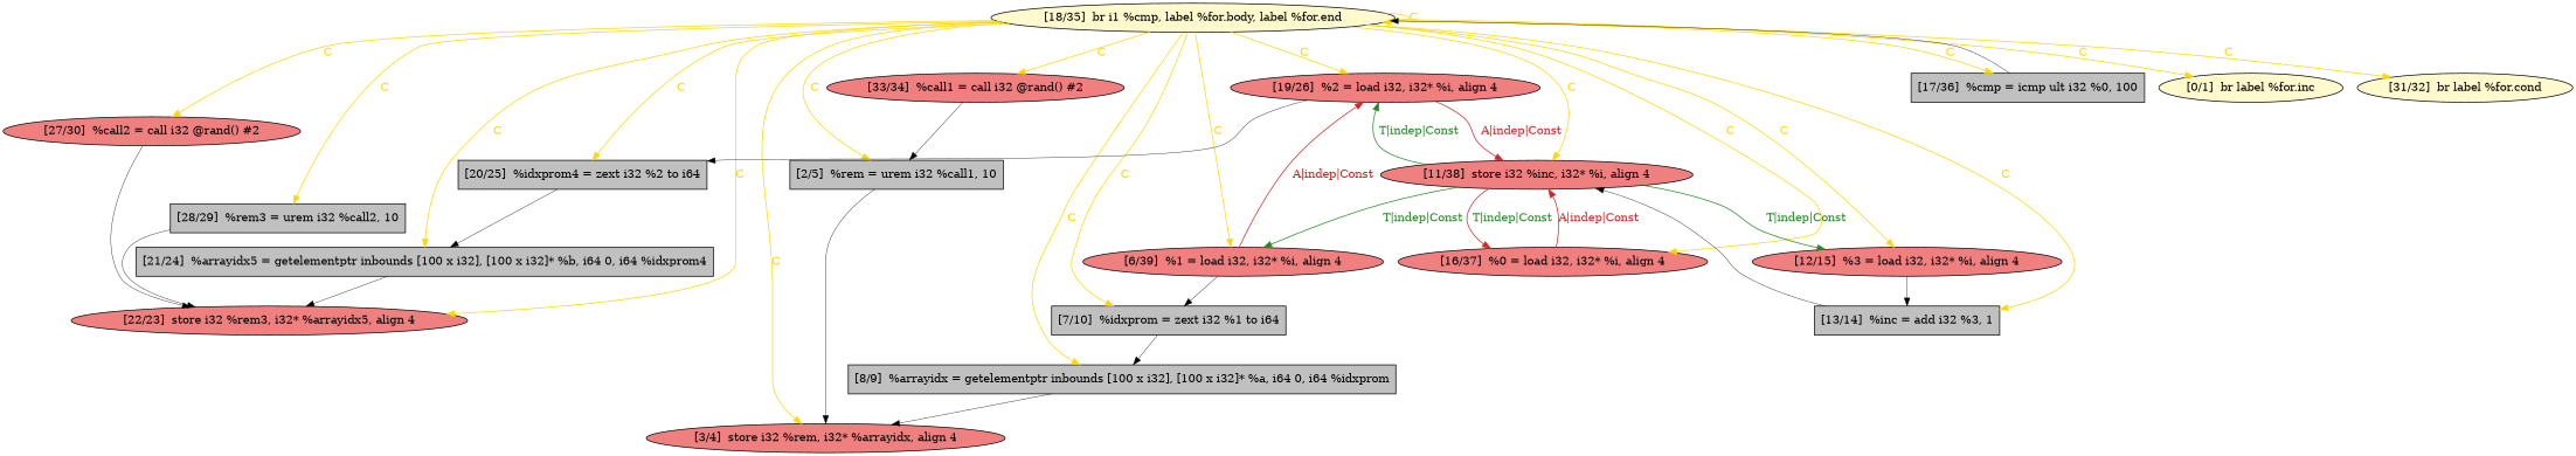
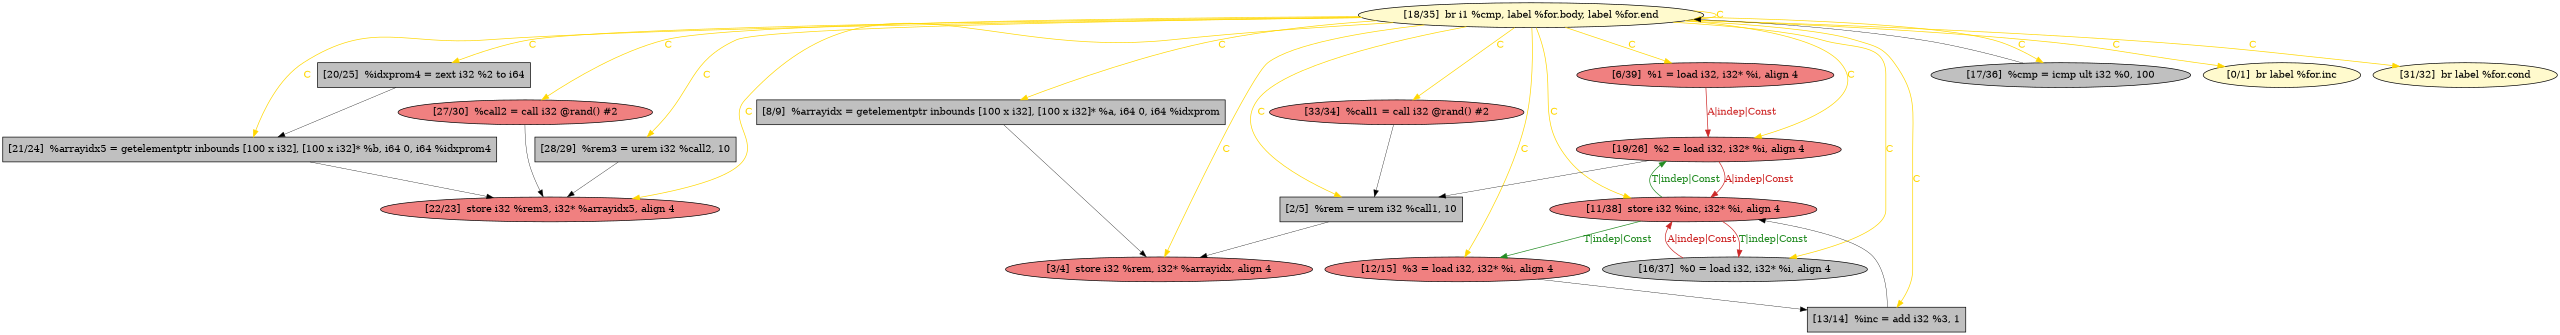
  digraph {
    node [fillcolor=lightcoral shape=ellipse style=filled]
    edge [color=gold fontcolor=gold penwidth=1.0 style=solid]
    n1 [label="[22/23]  store i32 %rem3, i32* %arrayidx5, align 4"]
    n2 [fillcolor=lemonchiffon label="[18/35]  br i1 %cmp, label %for.body, label %for.end"]
    n3 [fillcolor=grey label="[2/5]  %rem = urem i32 %call1, 10" shape=rectangle]
    n4 [label="[19/26]  %2 = load i32, i32* %i, align 4"]
    n5 [label="[33/34]  %call1 = call i32 @rand() #2"]
    n6 [label="[6/39]  %1 = load i32, i32* %i, align 4"]
-   n7 [fillcolor=grey label="[17/36]  %cmp = icmp ult i32 %0, 100" shape=rectangle]
+   n7 [fillcolor=grey label="[17/36]  %cmp = icmp ult i32 %0, 100"]
    n8 [fillcolor=lemonchiffon label="[0/1]  br label %for.inc"]
    n9 [fillcolor=grey label="[21/24]  %arrayidx5 = getelementptr inbounds [100 x i32], [100 x i32]* %b, i64 0, i64 %idxprom4" shape=rectangle]
    n10 [label="[27/30]  %call2 = call i32 @rand() #2"]
    n11 [label="[12/15]  %3 = load i32, i32* %i, align 4"]
-   n12 [label="[16/37]  %0 = load i32, i32* %i, align 4"]
+   n12 [fillcolor=grey label="[16/37]  %0 = load i32, i32* %i, align 4"]
    n13 [label="[3/4]  store i32 %rem, i32* %arrayidx, align 4"]
-   n14 [fillcolor=grey label="[7/10]  %idxprom = zext i32 %1 to i64" shape=rectangle]
    n15 [fillcolor=lemonchiffon label="[31/32]  br label %for.cond"]
    n16 [fillcolor=grey label="[20/25]  %idxprom4 = zext i32 %2 to i64" shape=rectangle]
    n17 [fillcolor=grey label="[13/14]  %inc = add i32 %3, 1" shape=rectangle]
    n18 [fillcolor=grey label="[8/9]  %arrayidx = getelementptr inbounds [100 x i32], [100 x i32]* %a, i64 0, i64 %idxprom" shape=rectangle]
    n19 [fillcolor=grey label="[28/29]  %rem3 = urem i32 %call2, 10" shape=rectangle]
    n20 [label="[11/38]  store i32 %inc, i32* %i, align 4"]
    n2 -> n1 [label=C]
    n2 -> n2 [label=C]
    n2 -> n3 [label=C]
    n2 -> n4 [label=C]
    n2 -> n5 [label=C]
    n2 -> n6 [label=C]
    n2 -> n7 [label=C]
    n2 -> n8 [label=C]
    n2 -> n9 [label=C]
    n2 -> n10 [label=C]
    n2 -> n11 [label=C]
    n2 -> n12 [label=C]
    n2 -> n13 [label=C]
-   n2 -> n14 [label=C]
    n2 -> n15 [label=C]
    n2 -> n16 [label=C]
    n2 -> n17 [label=C]
    n2 -> n18 [label=C]
    n2 -> n19 [label=C]
    n2 -> n20 [label=C]
    n3 -> n13 [color=black fontcolor=black penwidth=0.5]
-   n4 -> n16 [color=black fontcolor=black penwidth=0.5]
+   n4 -> n3 [color=black fontcolor=black penwidth=0.5]
    n4 -> n20 [color=firebrick3 fontcolor=firebrick3 label="A|indep|Const"]
    n5 -> n3 [color=black fontcolor=black penwidth=0.5]
    n6 -> n4 [color=firebrick3 fontcolor=firebrick3 label="A|indep|Const"]
-   n6 -> n14 [color=black fontcolor=black penwidth=0.5]
    n7 -> n2 [color=black fontcolor=black penwidth=0.5]
    n9 -> n1 [color=black fontcolor=black penwidth=0.5]
    n10 -> n1 [color=black fontcolor=black penwidth=0.5]
    n11 -> n17 [color=black fontcolor=black penwidth=0.5]
    n12 -> n20 [color=firebrick3 fontcolor=firebrick3 label="A|indep|Const"]
-   n14 -> n18 [color=black fontcolor=black penwidth=0.5]
    n16 -> n9 [color=black fontcolor=black penwidth=0.5]
    n17 -> n20 [color=black fontcolor=black penwidth=0.5]
    n18 -> n13 [color=black fontcolor=black penwidth=0.5]
    n19 -> n1 [color=black fontcolor=black penwidth=0.5]
    n20 -> n4 [color=forestgreen fontcolor=forestgreen label="T|indep|Const"]
-   n20 -> n6 [color=forestgreen fontcolor=forestgreen label="T|indep|Const"]
    n20 -> n11 [color=forestgreen fontcolor=forestgreen label="T|indep|Const"]
    n20 -> n12 [color=firebrick3 fontcolor=forestgreen label="T|indep|Const"]
  }
